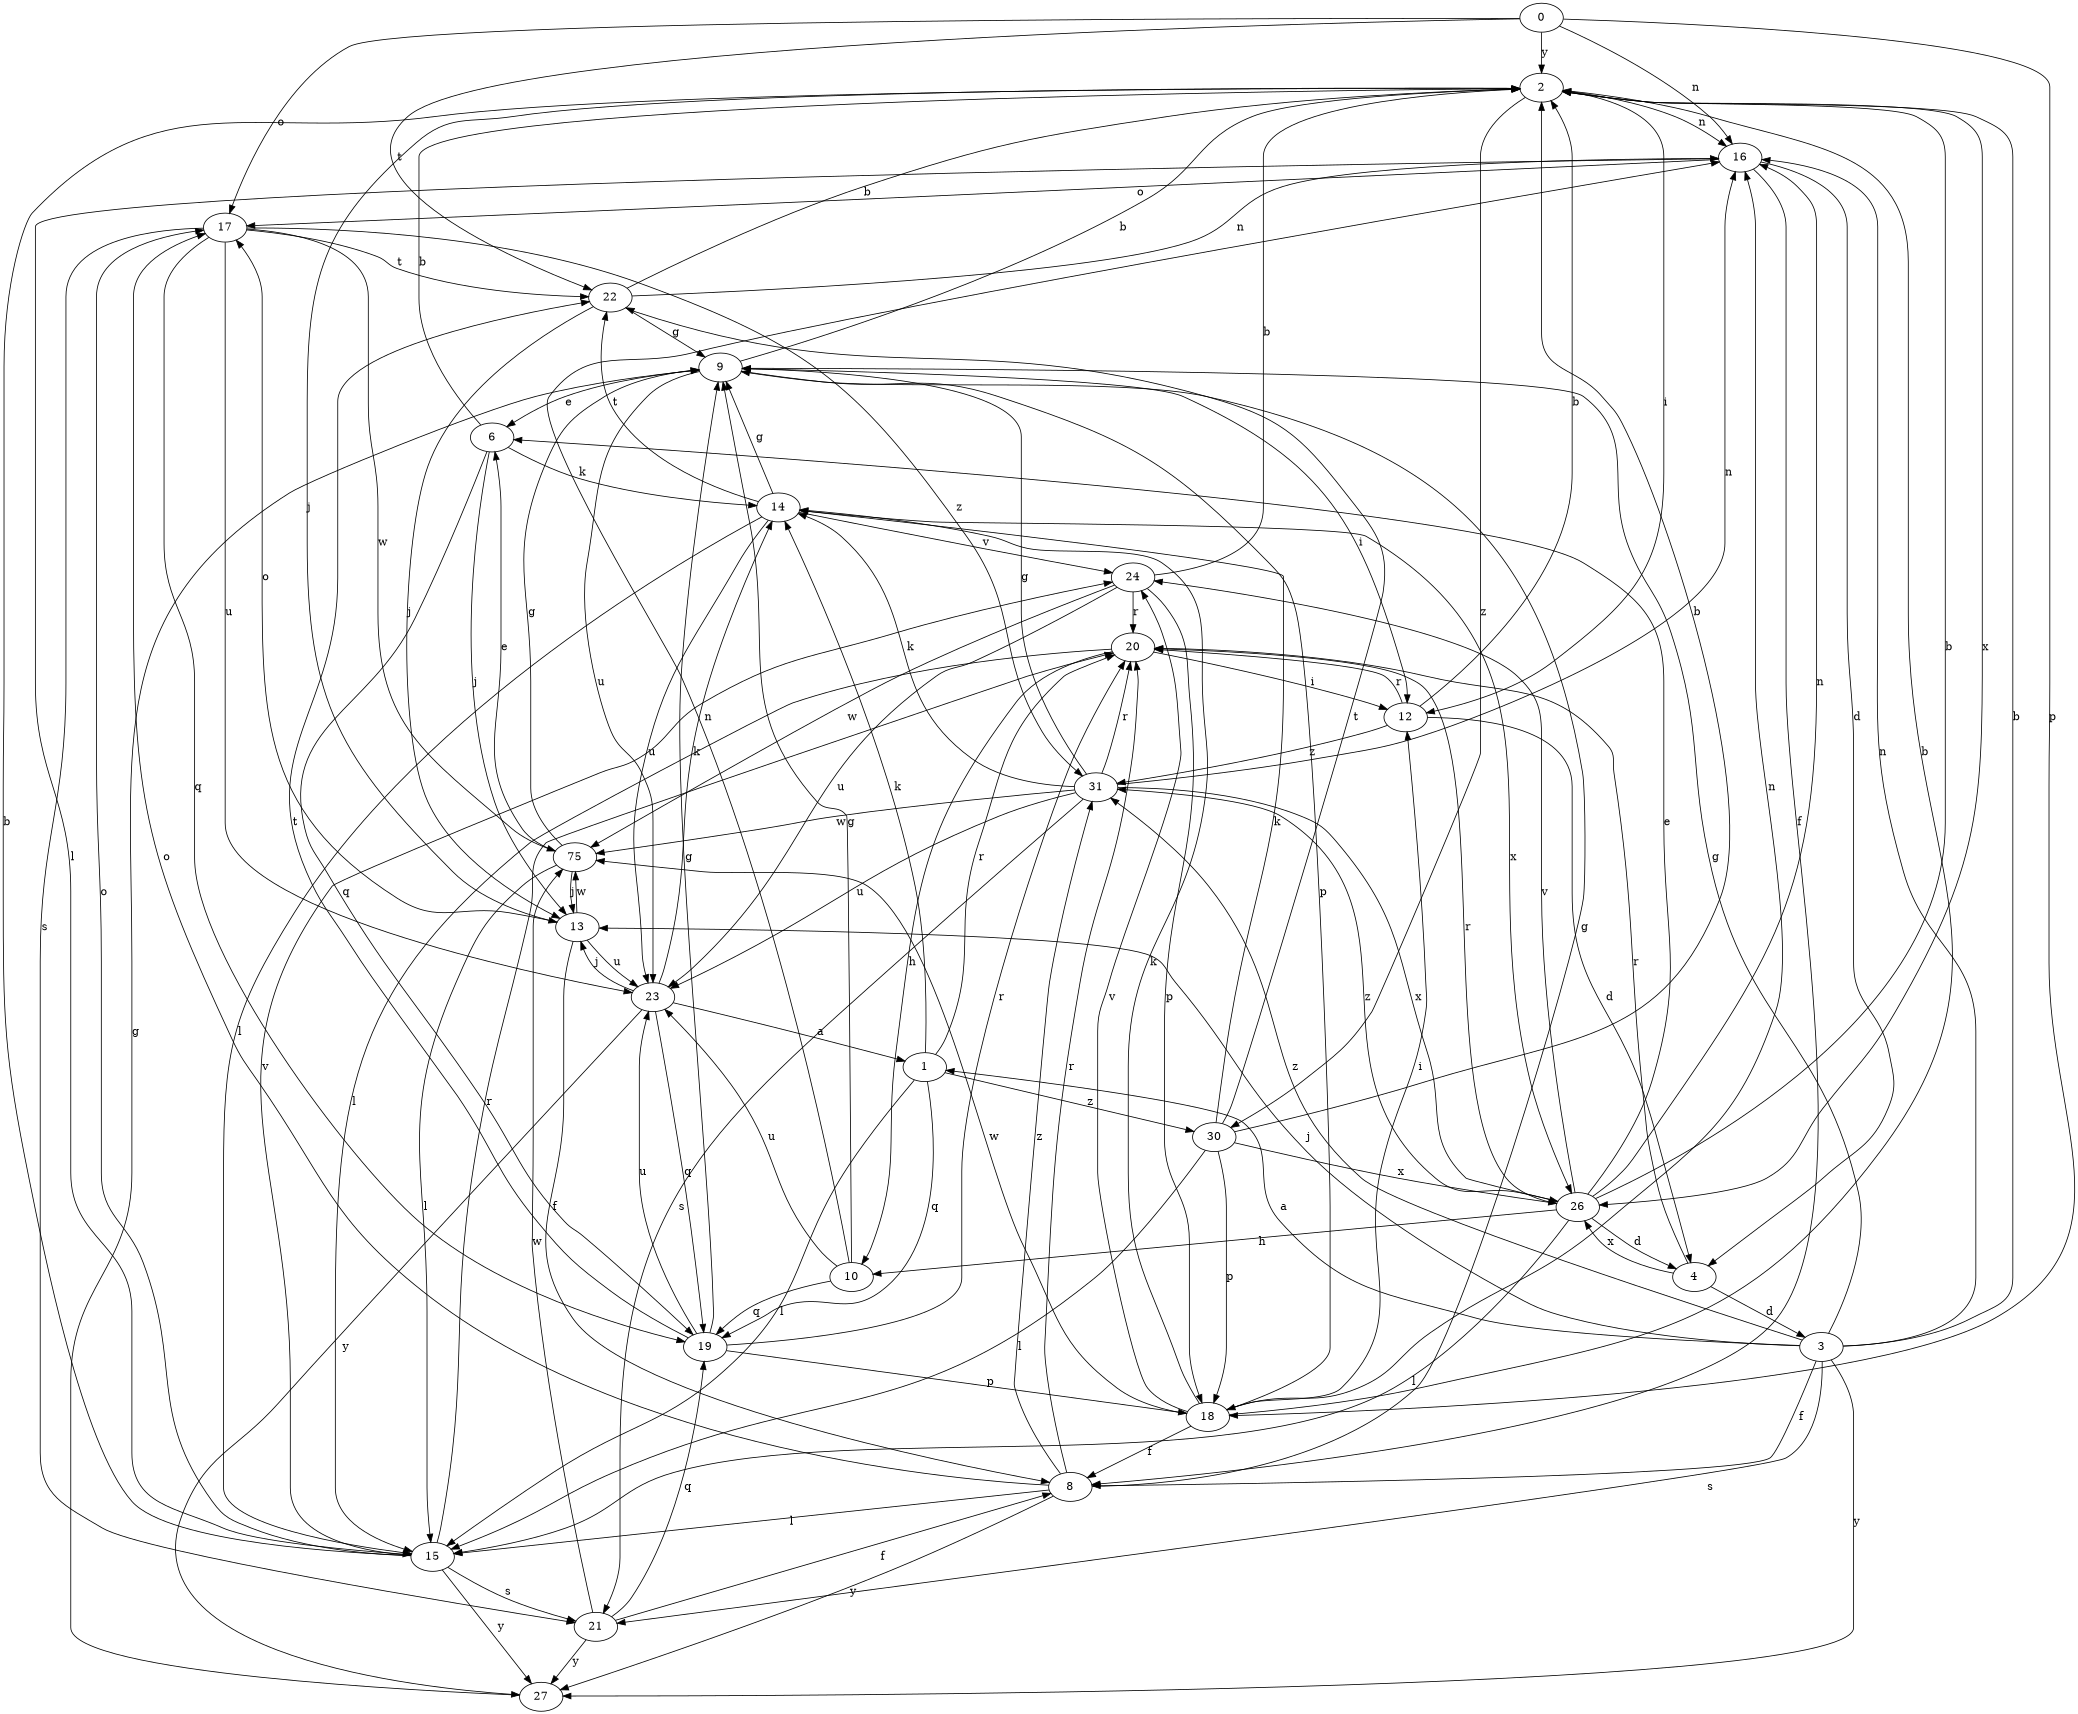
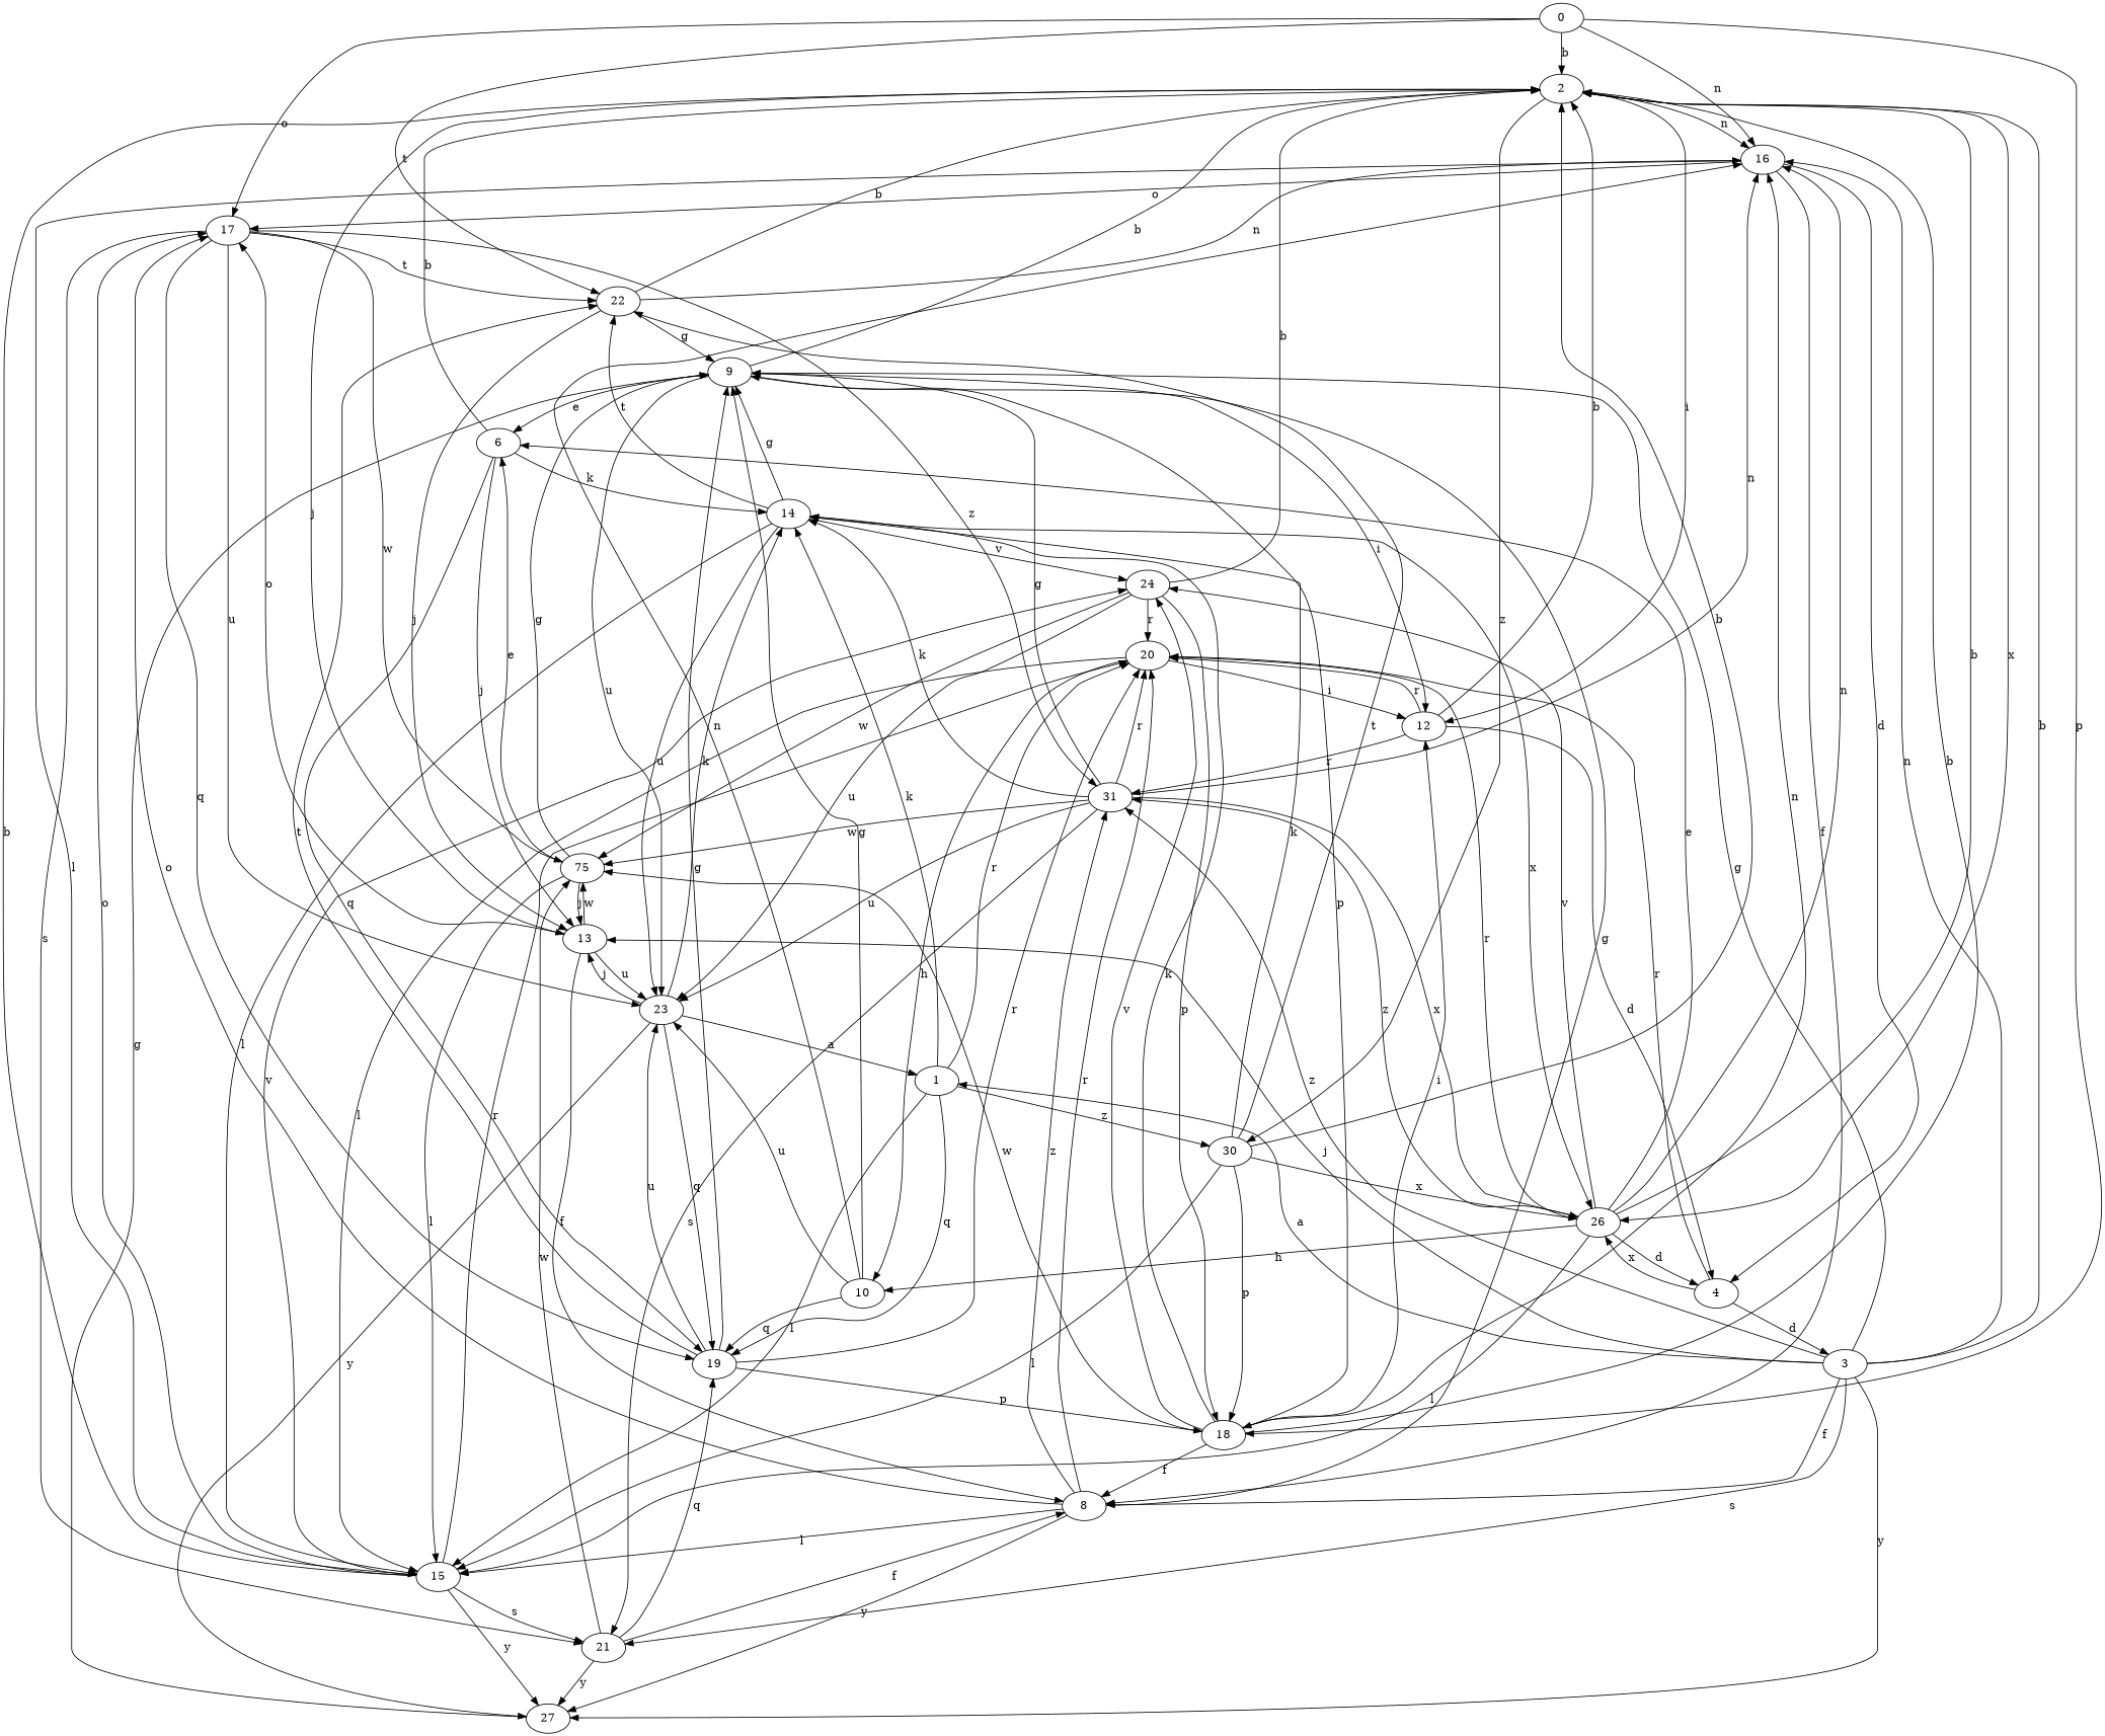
  strict digraph {
    0
    2
    16
    17
    18
    22
    30
    12
    13
    26
    15
    8
    4
    19
    21
    31
    23
    n18 [label=75]
    14
    24
    9
    1
    20
    27
    10
    6
    3
-   0 -> 2 [label=y]
+   0 -> 2 [label=b]
    0 -> 16 [label=n]
    0 -> 17 [label=o]
    0 -> 18 [label=p]
    0 -> 22 [label=t]
    2 -> 16 [label=n]
    2 -> 30 [label=z]
    2 -> 12 [label=i]
    2 -> 13 [label=j]
    2 -> 26 [label=x]
    16 -> 17 [label=o]
    16 -> 15 [label=l]
    16 -> 8 [label=f]
    16 -> 4 [label=d]
    17 -> 22 [label=t]
    17 -> 19 [label=q]
    17 -> 21 [label=s]
    17 -> 31 [label=z]
    17 -> 23 [label=u]
    17 -> n18 [label=w]
    18 -> 2 [label=b]
    18 -> 16 [label=n]
    18 -> 12 [label=i]
    18 -> 8 [label=f]
    18 -> n18 [label=w]
    18 -> 14 [label=k]
    18 -> 24 [label=v]
    22 -> 2 [label=b]
    22 -> 16 [label=n]
    22 -> 13 [label=j]
    22 -> 9 [label=g]
    30 -> 2 [label=b]
    30 -> 18 [label=p]
    30 -> 22 [label=t]
    30 -> 26 [label=x]
    30 -> 15 [label=l]
    30 -> 14 [label=k]
    12 -> 2 [label=b]
    12 -> 4 [label=d]
-   12 -> 31 [label=z]
+   12 -> 31 [label=r]
    12 -> 20 [label=r]
    13 -> 17 [label=o]
    13 -> 8 [label=f]
    13 -> 23 [label=u]
    13 -> n18 [label=w]
    26 -> 2 [label=b]
    26 -> 16 [label=n]
    26 -> 15 [label=l]
    26 -> 4 [label=d]
    26 -> 31 [label=z]
    26 -> 24 [label=v]
    26 -> 20 [label=r]
    26 -> 10 [label=h]
    26 -> 6 [label=e]
    15 -> 2 [label=b]
    15 -> 17 [label=o]
    15 -> 21 [label=s]
    15 -> 24 [label=v]
    15 -> 20 [label=r]
    15 -> 27 [label=y]
    8 -> 17 [label=o]
    8 -> 15 [label=l]
    8 -> 31 [label=z]
    8 -> 9 [label=g]
    8 -> 20 [label=r]
    8 -> 27 [label=y]
    4 -> 26 [label=x]
    4 -> 20 [label=r]
    4 -> 3 [label=d]
    19 -> 18 [label=p]
    19 -> 22 [label=t]
    19 -> 23 [label=u]
    19 -> 9 [label=g]
    19 -> 20 [label=r]
    21 -> 8 [label=f]
    21 -> 19 [label=q]
    21 -> n18 [label=w]
    21 -> 27 [label=y]
    31 -> 16 [label=n]
    31 -> 26 [label=x]
    31 -> 21 [label=s]
    31 -> 23 [label=u]
    31 -> n18 [label=w]
    31 -> 14 [label=k]
    31 -> 9 [label=g]
    31 -> 20 [label=r]
    23 -> 13 [label=j]
    23 -> 19 [label=q]
    23 -> 14 [label=k]
    23 -> 1 [label=a]
    23 -> 27 [label=y]
    n18 -> 13 [label=j]
    n18 -> 15 [label=l]
    n18 -> 9 [label=g]
    n18 -> 6 [label=e]
    14 -> 22 [label=t]
    14 -> 26 [label=x]
    14 -> 15 [label=l]
    14 -> 23 [label=u]
    14 -> 24 [label=v]
    14 -> 9 [label=g]
    24 -> 2 [label=b]
    24 -> 18 [label=p]
    24 -> 23 [label=u]
    24 -> n18 [label=w]
    24 -> 20 [label=r]
    9 -> 2 [label=b]
    9 -> 18 [label=p]
    9 -> 12 [label=i]
    9 -> 23 [label=u]
    9 -> 6 [label=e]
    1 -> 30 [label=z]
    1 -> 15 [label=l]
    1 -> 19 [label=q]
    1 -> 14 [label=k]
    1 -> 20 [label=r]
    20 -> 12 [label=i]
    20 -> 15 [label=l]
    20 -> 10 [label=h]
    27 -> 9 [label=g]
    10 -> 16 [label=n]
    10 -> 19 [label=q]
    10 -> 23 [label=u]
    10 -> 9 [label=g]
    6 -> 2 [label=b]
    6 -> 13 [label=j]
    6 -> 19 [label=q]
    6 -> 14 [label=k]
    3 -> 2 [label=b]
    3 -> 16 [label=n]
    3 -> 13 [label=j]
    3 -> 8 [label=f]
    3 -> 21 [label=s]
    3 -> 31 [label=z]
    3 -> 9 [label=g]
    3 -> 1 [label=a]
    3 -> 27 [label=y]
  }
